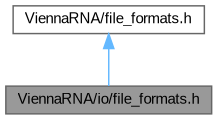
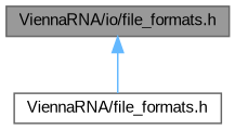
  digraph {
    fontname="Liberation Sans"
    node [fontname="Liberation Sans" fontsize=10 shape=box style=filled]
    n1 [color=gray40 fillcolor=grey60 fontcolor=black height=0.2 label="ViennaRNA/io/file_formats.h" width=0.4]
    n2 [color=grey40 fillcolor=white height=0.2 label="ViennaRNA/file_formats.h" width=0.4]
-   n2 -> n1 [color=steelblue1 dir=back fontname="Liberation Sans" fontsize=10 labelfontname=Helvetica labelfontsize=10 style=solid]
+   n1 -> n2 [color=steelblue1 dir=back fontname="Liberation Sans" fontsize=10 labelfontname=Helvetica labelfontsize=10 style=solid]
  }
